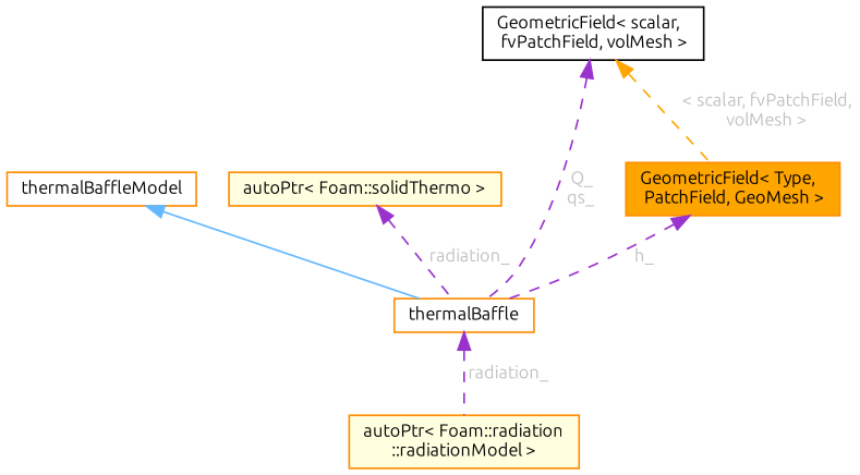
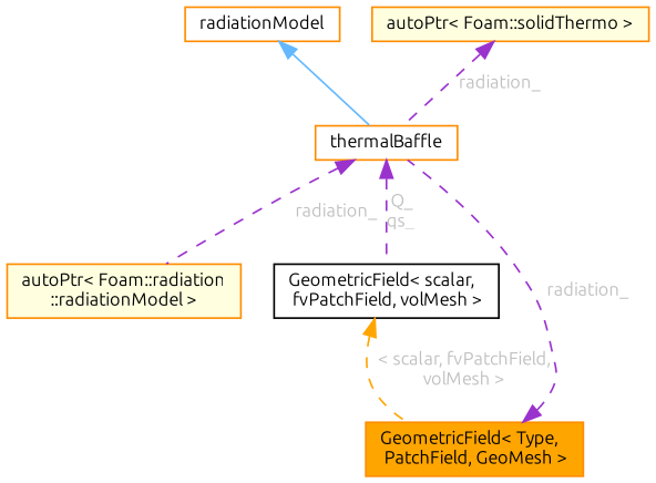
  digraph {
    fontname=Ubuntu
    rankdir=TB
    node [color=darkorange fillcolor=white fontname=Ubuntu fontsize=10 shape=box style=filled]
    edge [color=darkorchid3 dir=back fontcolor=grey fontname=Ubuntu fontsize=10 labelfontname=Helvetica labelfontsize=10 style=dashed]
    n1 [fontcolor=black height=0.2 label=thermalBaffle width=0.4]
    n2 [fillcolor=lightyellow height=0.2 label="autoPtr\< Foam::radiation\l::radiationModel \>" width=0.4]
-   n3 [height=0.2 label=thermalBaffleModel width=0.4]
+   n3 [height=0.2 label=radiationModel width=0.4]
    n4 [fillcolor=lightyellow height=0.2 label="autoPtr\< Foam::solidThermo \>" width=0.4]
    n5 [fillcolor=orange height=0.2 label="GeometricField\< Type,\l PatchField, GeoMesh \>" width=0.4]
    n6 [color=black height=0.2 label="GeometricField\< scalar,\l fvPatchField, volMesh \>" width=0.4]
    n1 -> n2 [label=" radiation_"]
    n3 -> n1 [color=steelblue1 style=solid fontcolor=""]
    n4 -> n1 [label=" radiation_"]
-   n5 -> n1 [label=" h_"]
-   n6 -> n1 [label=" Q_\nqs_"]
+   n5 -> n1 [label=" radiation_"]
+   n1 -> n6 [label=" Q_\nqs_"]
    n6 -> n5 [color=orange label=" \< scalar, fvPatchField,\l volMesh \>"]
  }
